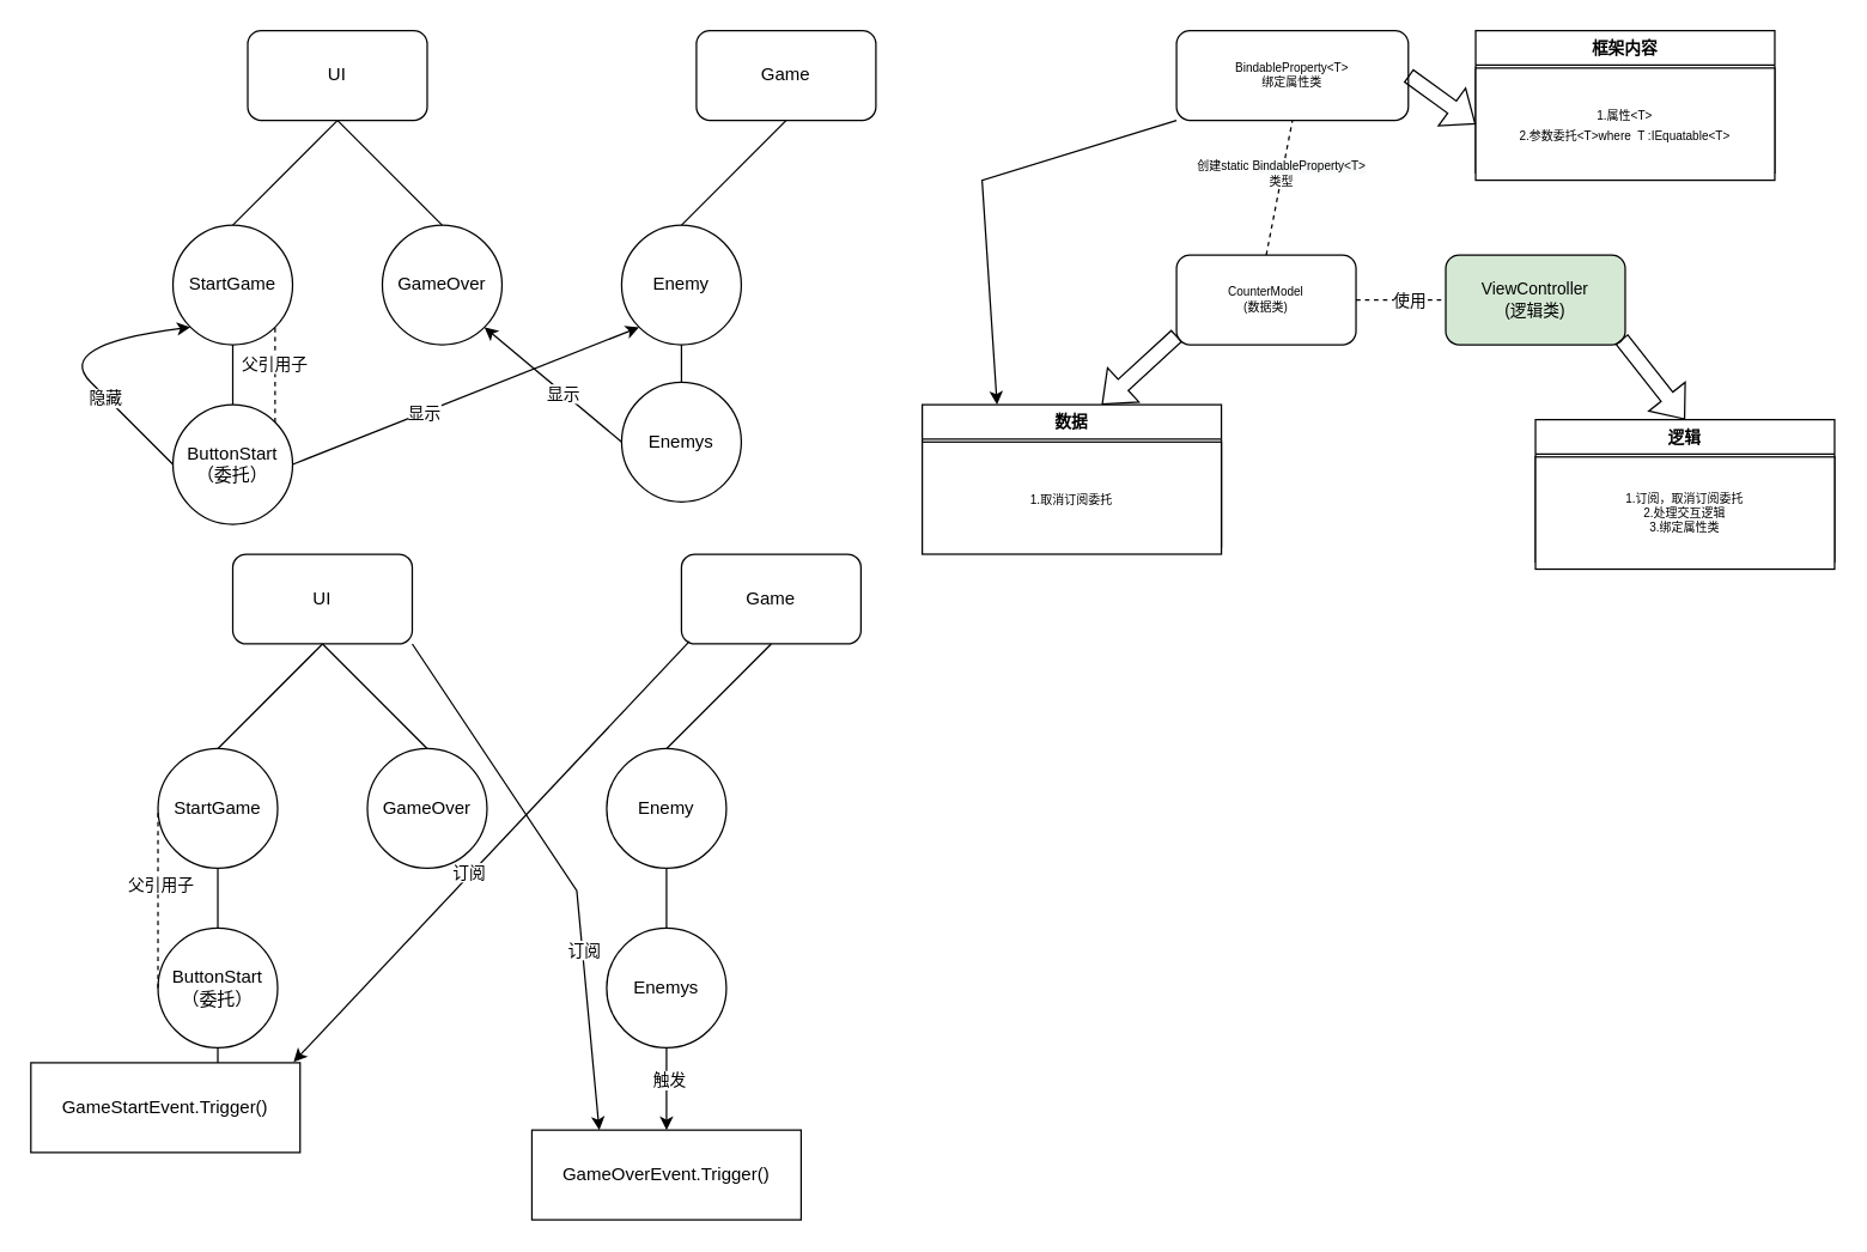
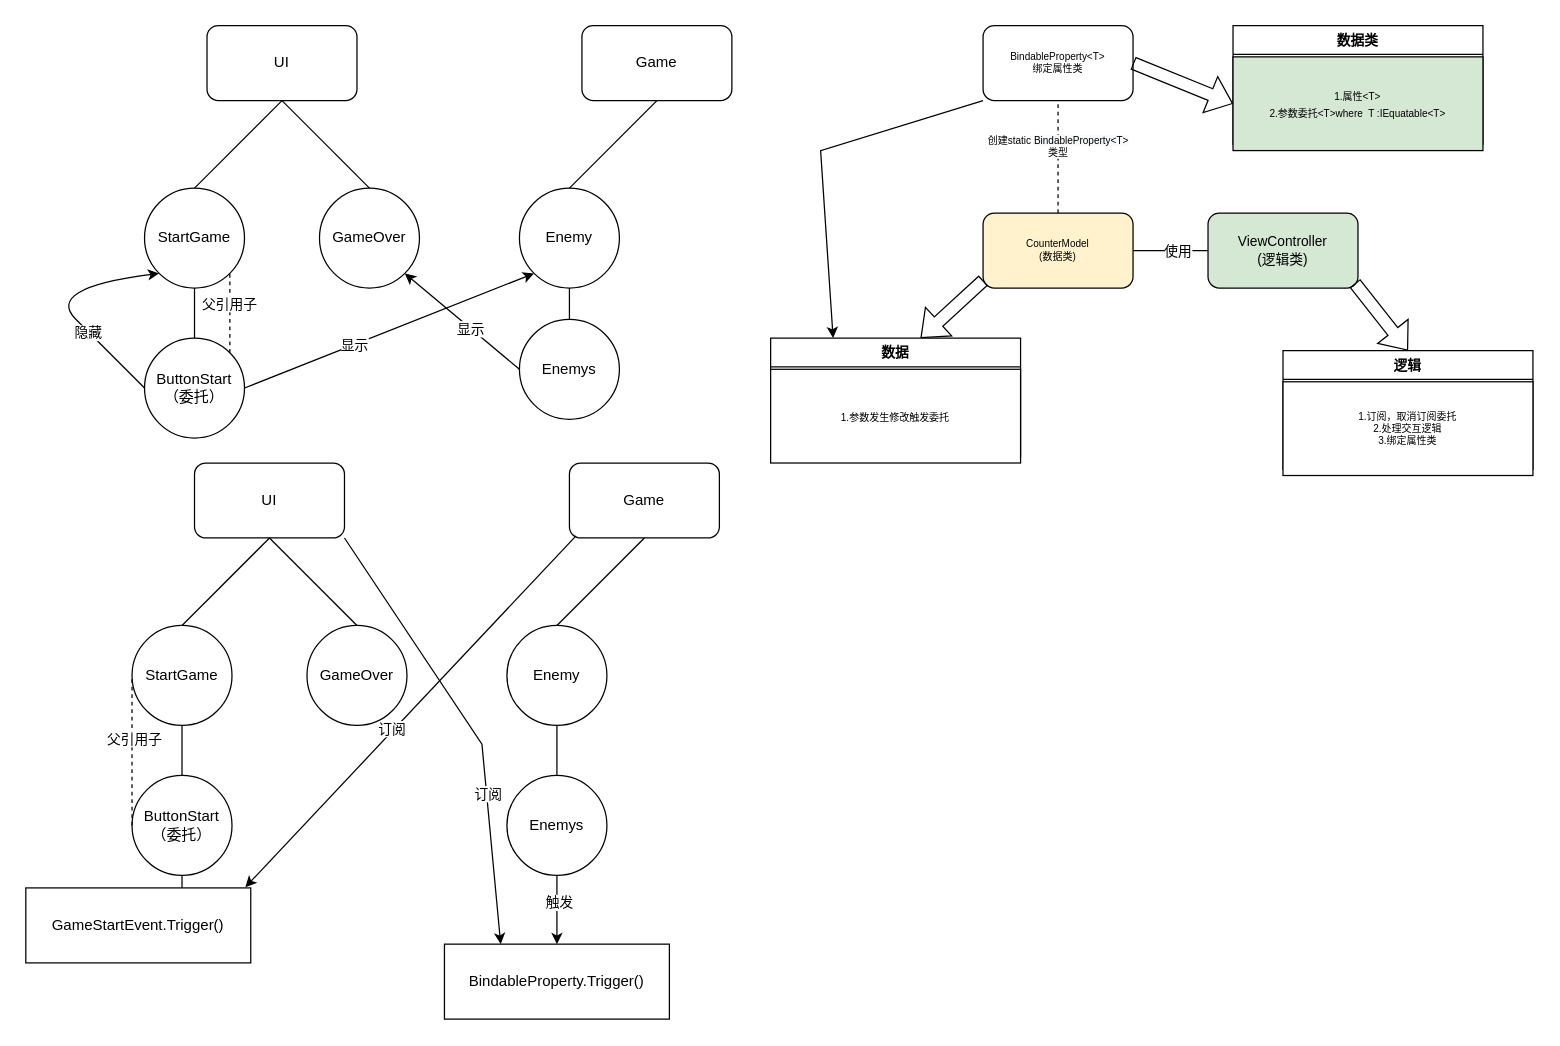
  <mxCell id="0" />
  <mxCell id="1" parent="0" />
  <mxCell id="2" value="UI" style="rounded=1;whiteSpace=wrap;html=1;" parent="1" vertex="1"><mxGeometry x="165" y="20" width="120" height="60" as="geometry" /></mxCell>
  <mxCell id="3" value="Game" style="rounded=1;whiteSpace=wrap;html=1;" parent="1" vertex="1"><mxGeometry x="465" y="20" width="120" height="60" as="geometry" /></mxCell>
  <mxCell id="4" value="StartGame" style="ellipse;whiteSpace=wrap;html=1;aspect=fixed;" parent="1" vertex="1"><mxGeometry x="115" y="150" width="80" height="80" as="geometry" /></mxCell>
  <mxCell id="5" value="" style="endArrow=none;html=1;rounded=0;entryX=0.5;entryY=1;entryDx=0;entryDy=0;exitX=0.5;exitY=0;exitDx=0;exitDy=0;" parent="1" source="4" target="2" edge="1"><mxGeometry width="50" height="50" relative="1" as="geometry"><mxPoint x="95" y="150" as="sourcePoint" /><mxPoint x="145" y="100" as="targetPoint" /></mxGeometry></mxCell>
  <mxCell id="6" value="GameOver" style="ellipse;whiteSpace=wrap;html=1;aspect=fixed;" parent="1" vertex="1"><mxGeometry x="255" y="150" width="80" height="80" as="geometry" /></mxCell>
  <mxCell id="7" value="" style="endArrow=none;html=1;rounded=0;entryX=0.5;entryY=1;entryDx=0;entryDy=0;exitX=0.5;exitY=0;exitDx=0;exitDy=0;" parent="1" source="6" target="2" edge="1"><mxGeometry width="50" height="50" relative="1" as="geometry"><mxPoint x="165" y="160" as="sourcePoint" /><mxPoint x="235" y="90" as="targetPoint" /></mxGeometry></mxCell>
  <mxCell id="8" value="" style="endArrow=none;html=1;rounded=0;entryX=0.5;entryY=1;entryDx=0;entryDy=0;exitX=0.5;exitY=0;exitDx=0;exitDy=0;" parent="1" target="4" edge="1"><mxGeometry width="50" height="50" relative="1" as="geometry"><mxPoint x="155" y="270" as="sourcePoint" /><mxPoint x="115" y="220" as="targetPoint" /></mxGeometry></mxCell>
  <mxCell id="9" value="ButtonStart（委托）" style="ellipse;whiteSpace=wrap;html=1;aspect=fixed;" parent="1" vertex="1"><mxGeometry x="115" y="270" width="80" height="80" as="geometry" /></mxCell>
  <mxCell id="10" value="Enemy" style="ellipse;whiteSpace=wrap;html=1;aspect=fixed;" parent="1" vertex="1"><mxGeometry x="415" y="150" width="80" height="80" as="geometry" /></mxCell>
  <mxCell id="11" value="" style="curved=1;endArrow=classic;html=1;rounded=0;entryX=0;entryY=1;entryDx=0;entryDy=0;exitX=0;exitY=0.5;exitDx=0;exitDy=0;" parent="1" source="9" target="4" edge="1"><mxGeometry width="50" height="50" relative="1" as="geometry"><mxPoint x="35" y="280" as="sourcePoint" /><mxPoint x="85" y="230" as="targetPoint" /><Array as="points"><mxPoint x="85" y="280" /><mxPoint x="35" y="230" /></Array></mxGeometry></mxCell>
  <mxCell id="12" value="隐藏" style="edgeLabel;html=1;align=center;verticalAlign=middle;resizable=0;points=[];" parent="11" vertex="1" connectable="0"><mxGeometry x="-0.363" relative="1" as="geometry"><mxPoint y="1" as="offset" /></mxGeometry></mxCell>
  <mxCell id="13" value="Enemys" style="ellipse;whiteSpace=wrap;html=1;aspect=fixed;" parent="1" vertex="1"><mxGeometry x="415" y="255" width="80" height="80" as="geometry" /></mxCell>
  <mxCell id="14" value="" style="endArrow=none;html=1;rounded=0;entryX=0.5;entryY=1;entryDx=0;entryDy=0;exitX=0.5;exitY=0;exitDx=0;exitDy=0;" parent="1" source="10" target="3" edge="1"><mxGeometry width="50" height="50" relative="1" as="geometry"><mxPoint x="385" y="140" as="sourcePoint" /><mxPoint x="435" y="90" as="targetPoint" /></mxGeometry></mxCell>
  <mxCell id="15" value="" style="endArrow=none;html=1;rounded=0;entryX=0.5;entryY=1;entryDx=0;entryDy=0;exitX=0.5;exitY=0;exitDx=0;exitDy=0;" parent="1" source="13" target="10" edge="1"><mxGeometry width="50" height="50" relative="1" as="geometry"><mxPoint x="345" y="400" as="sourcePoint" /><mxPoint x="395" y="350" as="targetPoint" /></mxGeometry></mxCell>
  <mxCell id="16" value="" style="endArrow=classic;html=1;rounded=0;exitX=0;exitY=0.5;exitDx=0;exitDy=0;entryX=1;entryY=1;entryDx=0;entryDy=0;" parent="1" source="13" target="6" edge="1"><mxGeometry width="50" height="50" relative="1" as="geometry"><mxPoint x="315" y="400" as="sourcePoint" /><mxPoint x="365" y="350" as="targetPoint" /></mxGeometry></mxCell>
  <mxCell id="17" value="显示" style="edgeLabel;html=1;align=center;verticalAlign=middle;resizable=0;points=[];" parent="16" vertex="1" connectable="0"><mxGeometry x="-0.154" relative="1" as="geometry"><mxPoint as="offset" /></mxGeometry></mxCell>
  <mxCell id="18" value="" style="endArrow=classic;html=1;rounded=0;exitX=1;exitY=0.5;exitDx=0;exitDy=0;entryX=0;entryY=1;entryDx=0;entryDy=0;" parent="1" source="9" target="10" edge="1"><mxGeometry width="50" height="50" relative="1" as="geometry"><mxPoint x="285" y="320" as="sourcePoint" /><mxPoint x="335" y="270" as="targetPoint" /></mxGeometry></mxCell>
  <mxCell id="19" value="显示" style="edgeLabel;html=1;align=center;verticalAlign=middle;resizable=0;points=[];" parent="18" vertex="1" connectable="0"><mxGeometry x="-0.248" relative="1" as="geometry"><mxPoint as="offset" /></mxGeometry></mxCell>
  <mxCell id="20" value="UI" style="rounded=1;whiteSpace=wrap;html=1;" parent="1" vertex="1"><mxGeometry x="155" y="370" width="120" height="60" as="geometry" /></mxCell>
  <mxCell id="21" value="Game" style="rounded=1;whiteSpace=wrap;html=1;" parent="1" vertex="1"><mxGeometry x="455" y="370" width="120" height="60" as="geometry" /></mxCell>
  <mxCell id="22" value="StartGame" style="ellipse;whiteSpace=wrap;html=1;aspect=fixed;" parent="1" vertex="1"><mxGeometry x="105" y="500" width="80" height="80" as="geometry" /></mxCell>
  <mxCell id="23" value="" style="endArrow=none;html=1;rounded=0;entryX=0.5;entryY=1;entryDx=0;entryDy=0;exitX=0.5;exitY=0;exitDx=0;exitDy=0;" parent="1" source="22" target="20" edge="1"><mxGeometry width="50" height="50" relative="1" as="geometry"><mxPoint x="85" y="500" as="sourcePoint" /><mxPoint x="135" y="450" as="targetPoint" /></mxGeometry></mxCell>
  <mxCell id="24" value="GameOver" style="ellipse;whiteSpace=wrap;html=1;aspect=fixed;" parent="1" vertex="1"><mxGeometry x="245" y="500" width="80" height="80" as="geometry" /></mxCell>
  <mxCell id="25" value="" style="endArrow=none;html=1;rounded=0;entryX=0.5;entryY=1;entryDx=0;entryDy=0;exitX=0.5;exitY=0;exitDx=0;exitDy=0;" parent="1" source="24" target="20" edge="1"><mxGeometry width="50" height="50" relative="1" as="geometry"><mxPoint x="155" y="510" as="sourcePoint" /><mxPoint x="225" y="440" as="targetPoint" /></mxGeometry></mxCell>
  <mxCell id="26" value="" style="endArrow=none;html=1;rounded=0;entryX=0.5;entryY=1;entryDx=0;entryDy=0;exitX=0.5;exitY=0;exitDx=0;exitDy=0;" parent="1" target="22" edge="1"><mxGeometry width="50" height="50" relative="1" as="geometry"><mxPoint x="145" y="620" as="sourcePoint" /><mxPoint x="105" y="570" as="targetPoint" /></mxGeometry></mxCell>
  <mxCell id="27" style="edgeStyle=orthogonalEdgeStyle;rounded=0;orthogonalLoop=1;jettySize=auto;html=1;entryX=0.5;entryY=0;entryDx=0;entryDy=0;" parent="1" source="29" target="36" edge="1"><mxGeometry relative="1" as="geometry" /></mxCell>
  <mxCell id="28" value="触发" style="edgeLabel;html=1;align=center;verticalAlign=middle;resizable=0;points=[];" parent="27" vertex="1" connectable="0"><mxGeometry x="-0.274" y="-2" relative="1" as="geometry"><mxPoint as="offset" /></mxGeometry></mxCell>
  <mxCell id="29" value="ButtonStart（委托）" style="ellipse;whiteSpace=wrap;html=1;aspect=fixed;" parent="1" vertex="1"><mxGeometry x="105" y="620" width="80" height="80" as="geometry" /></mxCell>
  <mxCell id="30" value="Enemy" style="ellipse;whiteSpace=wrap;html=1;aspect=fixed;" parent="1" vertex="1"><mxGeometry x="405" y="500" width="80" height="80" as="geometry" /></mxCell>
  <mxCell id="31" style="edgeStyle=orthogonalEdgeStyle;rounded=0;orthogonalLoop=1;jettySize=auto;html=1;entryX=0.5;entryY=0;entryDx=0;entryDy=0;" parent="1" source="33" target="43" edge="1"><mxGeometry relative="1" as="geometry"><mxPoint x="445" y="735" as="targetPoint" /></mxGeometry></mxCell>
  <mxCell id="32" value="触发" style="edgeLabel;html=1;align=center;verticalAlign=middle;resizable=0;points=[];" parent="31" vertex="1" connectable="0"><mxGeometry x="-0.252" y="1" relative="1" as="geometry"><mxPoint as="offset" /></mxGeometry></mxCell>
  <mxCell id="33" value="Enemys" style="ellipse;whiteSpace=wrap;html=1;aspect=fixed;" parent="1" vertex="1"><mxGeometry x="405" y="620" width="80" height="80" as="geometry" /></mxCell>
  <mxCell id="34" value="" style="endArrow=none;html=1;rounded=0;entryX=0.5;entryY=1;entryDx=0;entryDy=0;exitX=0.5;exitY=0;exitDx=0;exitDy=0;" parent="1" source="30" target="21" edge="1"><mxGeometry width="50" height="50" relative="1" as="geometry"><mxPoint x="375" y="490" as="sourcePoint" /><mxPoint x="425" y="440" as="targetPoint" /></mxGeometry></mxCell>
  <mxCell id="35" value="" style="endArrow=none;html=1;rounded=0;entryX=0.5;entryY=1;entryDx=0;entryDy=0;exitX=0.5;exitY=0;exitDx=0;exitDy=0;" parent="1" source="33" target="30" edge="1"><mxGeometry width="50" height="50" relative="1" as="geometry"><mxPoint x="335" y="750" as="sourcePoint" /><mxPoint x="385" y="700" as="targetPoint" /></mxGeometry></mxCell>
  <mxCell id="36" value="GameStartEvent.Trigger()" style="rounded=0;whiteSpace=wrap;html=1;" parent="1" vertex="1"><mxGeometry x="20" y="710" width="180" height="60" as="geometry" /></mxCell>
  <mxCell id="37" value="" style="endArrow=none;dashed=1;html=1;rounded=0;entryX=0;entryY=0.5;entryDx=0;entryDy=0;exitX=0;exitY=0.5;exitDx=0;exitDy=0;" parent="1" source="29" target="22" edge="1"><mxGeometry width="50" height="50" relative="1" as="geometry"><mxPoint x="25" y="605" as="sourcePoint" /><mxPoint x="75" y="555" as="targetPoint" /></mxGeometry></mxCell>
  <mxCell id="38" value="父引用子" style="edgeLabel;html=1;align=center;verticalAlign=middle;resizable=0;points=[];" parent="37" vertex="1" connectable="0"><mxGeometry x="0.173" y="-1" relative="1" as="geometry"><mxPoint as="offset" /></mxGeometry></mxCell>
  <mxCell id="39" value="" style="endArrow=none;dashed=1;html=1;rounded=0;entryX=1;entryY=1;entryDx=0;entryDy=0;exitX=1;exitY=0;exitDx=0;exitDy=0;" parent="1" source="9" target="4" edge="1"><mxGeometry width="50" height="50" relative="1" as="geometry"><mxPoint x="55" y="390" as="sourcePoint" /><mxPoint x="105" y="340" as="targetPoint" /></mxGeometry></mxCell>
  <mxCell id="40" value="父引用子" style="edgeLabel;html=1;align=center;verticalAlign=middle;resizable=0;points=[];" parent="39" vertex="1" connectable="0"><mxGeometry x="0.224" y="1" relative="1" as="geometry"><mxPoint as="offset" /></mxGeometry></mxCell>
  <mxCell id="41" value="" style="endArrow=classic;html=1;rounded=0;exitX=0.044;exitY=0.971;exitDx=0;exitDy=0;exitPerimeter=0;entryX=0.976;entryY=-0.009;entryDx=0;entryDy=0;entryPerimeter=0;" parent="1" source="21" target="36" edge="1"><mxGeometry width="50" height="50" relative="1" as="geometry"><mxPoint x="325" y="655" as="sourcePoint" /><mxPoint x="375" y="605" as="targetPoint" /></mxGeometry></mxCell>
  <mxCell id="42" value="订阅" style="edgeLabel;html=1;align=center;verticalAlign=middle;resizable=0;points=[];" parent="41" vertex="1" connectable="0"><mxGeometry x="0.107" y="-2" relative="1" as="geometry"><mxPoint as="offset" /></mxGeometry></mxCell>
- <mxCell id="43" value="GameOverEvent.Trigger()" style="rounded=0;whiteSpace=wrap;html=1;" parent="1" vertex="1"><mxGeometry x="355" y="755" width="180" height="60" as="geometry" /></mxCell>
+ <mxCell id="43" value="BindableProperty.Trigger()" style="rounded=0;whiteSpace=wrap;html=1;" parent="1" vertex="1"><mxGeometry x="355" y="755" width="180" height="60" as="geometry" /></mxCell>
  <mxCell id="44" value="" style="endArrow=classic;html=1;rounded=0;exitX=1;exitY=1;exitDx=0;exitDy=0;entryX=0.25;entryY=0;entryDx=0;entryDy=0;" parent="1" source="20" target="43" edge="1"><mxGeometry width="50" height="50" relative="1" as="geometry"><mxPoint x="335" y="465" as="sourcePoint" /><mxPoint x="385" y="415" as="targetPoint" /><Array as="points"><mxPoint x="385" y="595" /></Array></mxGeometry></mxCell>
  <mxCell id="45" value="订阅" style="edgeLabel;html=1;align=center;verticalAlign=middle;resizable=0;points=[];" parent="44" vertex="1" connectable="0"><mxGeometry x="0.328" y="1" relative="1" as="geometry"><mxPoint as="offset" /></mxGeometry></mxCell>
- <mxCell id="46" value="BindableProperty&amp;lt;T&amp;gt;&lt;br style=&quot;font-size: 8px&quot;&gt;绑定属性类" style="rounded=1;whiteSpace=wrap;html=1;fontSize=8;" vertex="1" parent="1"><mxGeometry x="786" y="20" width="155" height="60" as="geometry" /></mxCell>
- <mxCell id="47" value="CounterModel&lt;br style=&quot;font-size: 8px&quot;&gt;(数据类)&lt;br style=&quot;font-size: 8px&quot;&gt;" style="rounded=1;whiteSpace=wrap;html=1;fontSize=8;" vertex="1" parent="1"><mxGeometry x="786" y="170" width="120" height="60" as="geometry" /></mxCell>
+ <mxCell id="46" value="BindableProperty&amp;lt;T&amp;gt;&lt;br style=&quot;font-size: 8px&quot;&gt;绑定属性类" style="rounded=1;whiteSpace=wrap;html=1;fontSize=8;" vertex="1" parent="1"><mxGeometry x="786" y="20" width="120" height="60" as="geometry" /></mxCell>
+ <mxCell id="47" value="CounterModel&lt;br style=&quot;font-size: 8px&quot;&gt;(数据类)&lt;br style=&quot;font-size: 8px&quot;&gt;" style="rounded=1;whiteSpace=wrap;html=1;fontSize=8;fillColor=#fff2cc;" vertex="1" parent="1"><mxGeometry x="786" y="170" width="120" height="60" as="geometry" /></mxCell>
  <mxCell id="48" value="" style="endArrow=none;dashed=1;html=1;rounded=0;entryX=0.5;entryY=1;entryDx=0;entryDy=0;exitX=0.5;exitY=0;exitDx=0;exitDy=0;" edge="1" parent="1" source="47" target="46"><mxGeometry width="50" height="50" relative="1" as="geometry"><mxPoint x="856" y="150" as="sourcePoint" /><mxPoint x="906" y="100" as="targetPoint" /></mxGeometry></mxCell>
  <mxCell id="49" value="创建static&amp;nbsp;&lt;span style=&quot;font-size: 8px; background-color: rgb(248, 249, 250);&quot;&gt;BindableProperty&amp;lt;T&amp;gt;&lt;/span&gt;&lt;br style=&quot;font-size: 8px;&quot;&gt;类型" style="edgeLabel;html=1;align=center;verticalAlign=middle;resizable=0;points=[];fontSize=8;" vertex="1" connectable="0" parent="48"><mxGeometry x="0.196" y="1" relative="1" as="geometry"><mxPoint as="offset" /></mxGeometry></mxCell>
- <mxCell id="50" value="" style="endArrow=none;dashed=1;html=1;rounded=0;exitX=1;exitY=0.5;exitDx=0;exitDy=0;entryX=0;entryY=0.5;entryDx=0;entryDy=0;" edge="1" parent="1" source="47" target="52"><mxGeometry width="50" height="50" relative="1" as="geometry"><mxPoint x="956" y="220" as="sourcePoint" /><mxPoint x="966" y="200" as="targetPoint" /></mxGeometry></mxCell>
+ <mxCell id="50" value="" style="endArrow=none;dashed=0;html=1;rounded=0;exitX=1;exitY=0.5;exitDx=0;exitDy=0;entryX=0;entryY=0.5;entryDx=0;entryDy=0;" edge="1" parent="1" source="47" target="52"><mxGeometry width="50" height="50" relative="1" as="geometry"><mxPoint x="956" y="220" as="sourcePoint" /><mxPoint x="966" y="200" as="targetPoint" /></mxGeometry></mxCell>
  <mxCell id="51" value="使用" style="edgeLabel;html=1;align=center;verticalAlign=middle;resizable=0;points=[];" vertex="1" connectable="0" parent="50"><mxGeometry x="0.16" relative="1" as="geometry"><mxPoint as="offset" /></mxGeometry></mxCell>
  <mxCell id="52" value="&lt;font style=&quot;font-size: 11px&quot;&gt;ViewController&lt;br&gt;(逻辑类)&lt;br&gt;&lt;/font&gt;" style="rounded=1;whiteSpace=wrap;html=1;fontSize=7;fillColor=#d5e8d4;" vertex="1" parent="1"><mxGeometry x="966" y="170" width="120" height="60" as="geometry" /></mxCell>
  <mxCell id="53" value="" style="shape=flexArrow;endArrow=classic;html=1;rounded=0;fontSize=11;exitX=0.002;exitY=0.898;exitDx=0;exitDy=0;exitPerimeter=0;" edge="1" parent="1" source="47"><mxGeometry width="50" height="50" relative="1" as="geometry"><mxPoint x="736" y="320" as="sourcePoint" /><mxPoint x="736" y="270" as="targetPoint" /></mxGeometry></mxCell>
  <mxCell id="54" value="数据" style="swimlane;fontSize=11;" vertex="1" parent="1"><mxGeometry x="616" y="270" width="200" height="95" as="geometry" /></mxCell>
- <mxCell id="55" value="&lt;span style=&quot;font-size: 8px&quot;&gt;1.取消订阅委托&lt;/span&gt;" style="whiteSpace=wrap;html=1;fontSize=11;" vertex="1" parent="54"><mxGeometry y="25" width="200" height="75" as="geometry" /></mxCell>
+ <mxCell id="55" value="&lt;span style=&quot;font-size: 8px&quot;&gt;1.参数发生修改触发委托&lt;/span&gt;" style="whiteSpace=wrap;html=1;fontSize=11;" vertex="1" parent="54"><mxGeometry y="25" width="200" height="75" as="geometry" /></mxCell>
  <mxCell id="56" value="逻辑" style="swimlane;fontSize=11;" vertex="1" parent="1"><mxGeometry x="1026" y="280" width="200" height="95" as="geometry" /></mxCell>
  <mxCell id="57" value="1.订阅，取消订阅委托&lt;br style=&quot;font-size: 8px;&quot;&gt;2.处理交互逻辑&lt;br style=&quot;font-size: 8px;&quot;&gt;3.绑定属性类" style="whiteSpace=wrap;html=1;fontSize=8;fontStyle=0" vertex="1" parent="56"><mxGeometry y="25" width="200" height="75" as="geometry" /></mxCell>
  <mxCell id="58" value="" style="shape=flexArrow;endArrow=classic;html=1;rounded=0;fontSize=11;exitX=0.979;exitY=0.936;exitDx=0;exitDy=0;exitPerimeter=0;entryX=0.5;entryY=0;entryDx=0;entryDy=0;" edge="1" parent="1" source="52" target="56"><mxGeometry width="50" height="50" relative="1" as="geometry"><mxPoint x="1126" y="250" as="sourcePoint" /><mxPoint x="1116" y="270" as="targetPoint" /></mxGeometry></mxCell>
  <mxCell id="59" value="" style="endArrow=classic;html=1;rounded=0;fontSize=11;exitX=0;exitY=1;exitDx=0;exitDy=0;entryX=0.25;entryY=0;entryDx=0;entryDy=0;" edge="1" parent="1" source="46" target="54"><mxGeometry width="50" height="50" relative="1" as="geometry"><mxPoint x="566" y="170" as="sourcePoint" /><mxPoint x="616" y="120" as="targetPoint" /><Array as="points"><mxPoint x="656" y="120" /></Array></mxGeometry></mxCell>
- <mxCell id="60" value="框架内容" style="swimlane;fontSize=11;" vertex="1" parent="1"><mxGeometry x="986" y="20" width="200" height="95" as="geometry" /></mxCell>
- <mxCell id="61" value="&lt;span style=&quot;font-size: 8px&quot;&gt;1.属性&amp;lt;T&amp;gt;&lt;/span&gt;&lt;br style=&quot;font-size: 8px&quot;&gt;&lt;span style=&quot;font-size: 8px&quot;&gt;2.参数委托&amp;lt;T&amp;gt;where&amp;nbsp; T :IEquatable&amp;lt;T&amp;gt;&lt;/span&gt;" style="whiteSpace=wrap;html=1;fontSize=11;" vertex="1" parent="60"><mxGeometry y="25" width="200" height="75" as="geometry" /></mxCell>
+ <mxCell id="60" value="数据类" style="swimlane;fontSize=11;" vertex="1" parent="1"><mxGeometry x="986" y="20" width="200" height="95" as="geometry" /></mxCell>
+ <mxCell id="61" value="&lt;span style=&quot;font-size: 8px&quot;&gt;1.属性&amp;lt;T&amp;gt;&lt;/span&gt;&lt;br style=&quot;font-size: 8px&quot;&gt;&lt;span style=&quot;font-size: 8px&quot;&gt;2.参数委托&amp;lt;T&amp;gt;where&amp;nbsp; T :IEquatable&amp;lt;T&amp;gt;&lt;/span&gt;" style="whiteSpace=wrap;html=1;fontSize=11;fillColor=#d5e8d4;" vertex="1" parent="60"><mxGeometry y="25" width="200" height="75" as="geometry" /></mxCell>
  <mxCell id="62" value="" style="shape=flexArrow;endArrow=classic;html=1;rounded=0;fontSize=8;exitX=1;exitY=0.5;exitDx=0;exitDy=0;entryX=0;entryY=0.5;entryDx=0;entryDy=0;" edge="1" parent="1" source="46" target="61"><mxGeometry width="50" height="50" relative="1" as="geometry"><mxPoint x="926" y="70" as="sourcePoint" /><mxPoint x="976" y="20" as="targetPoint" /></mxGeometry></mxCell>
